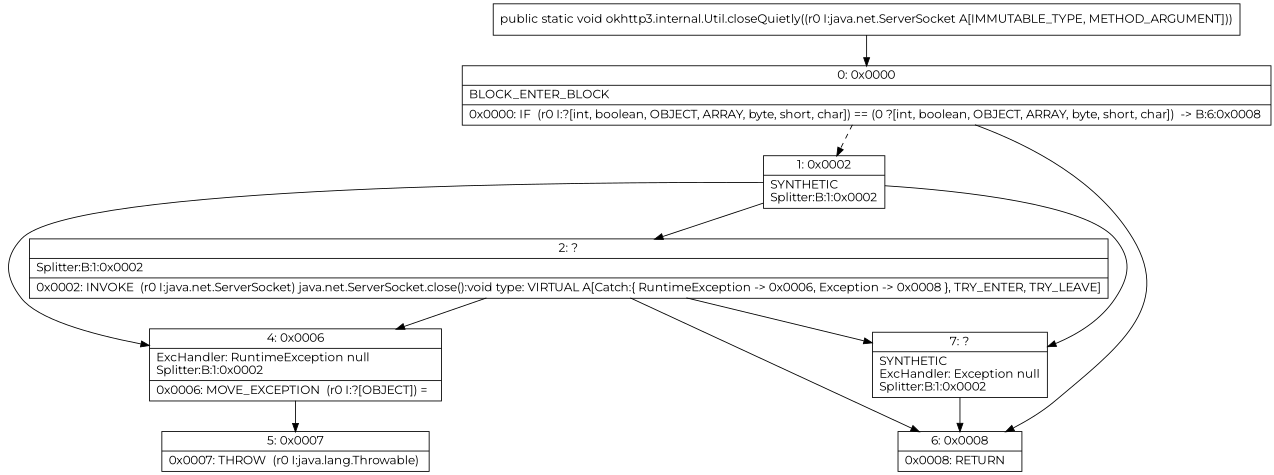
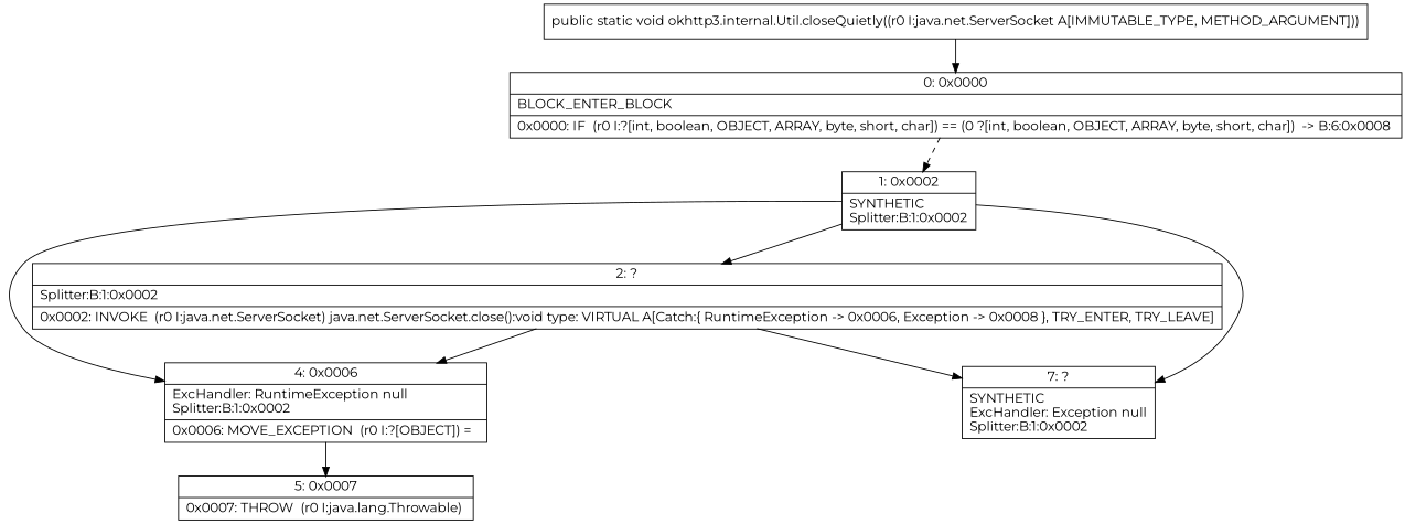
  digraph {
    fontname=Montserrat
    node [fontname=Montserrat shape=record]
    edge [fontname=Montserrat]
    n1 [label="{0\:\ 0x0000|BLOCK_ENTER_BLOCK\l|0x0000: IF  (r0 I:?[int, boolean, OBJECT, ARRAY, byte, short, char]) == (0 ?[int, boolean, OBJECT, ARRAY, byte, short, char])  \-\> B:6:0x0008 \l}"]
    n2 [label="{1\:\ 0x0002|SYNTHETIC\lSplitter:B:1:0x0002\l}"]
-   n3 [label="{6\:\ 0x0008|0x0008: RETURN   \l}"]
    n4 [label="{2\:\ ?|Splitter:B:1:0x0002\l|0x0002: INVOKE  (r0 I:java.net.ServerSocket) java.net.ServerSocket.close():void type: VIRTUAL A[Catch:\{ RuntimeException \-\> 0x0006, Exception \-\> 0x0008 \}, TRY_ENTER, TRY_LEAVE]\l}"]
    n5 [label="{4\:\ 0x0006|ExcHandler: RuntimeException null\lSplitter:B:1:0x0002\l|0x0006: MOVE_EXCEPTION  (r0 I:?[OBJECT]) =  \l}"]
    n6 [label="{7\:\ ?|SYNTHETIC\lExcHandler: Exception null\lSplitter:B:1:0x0002\l}"]
    n7 [label="{5\:\ 0x0007|0x0007: THROW  (r0 I:java.lang.Throwable) \l}"]
    n8 [label="{public static void okhttp3.internal.Util.closeQuietly((r0 I:java.net.ServerSocket A[IMMUTABLE_TYPE, METHOD_ARGUMENT])) }"]
    n1 -> n2 [style=dashed]
-   n1 -> n3
    n2 -> n4
    n2 -> n5
    n2 -> n6
-   n4 -> n3
    n4 -> n5
    n4 -> n6
    n5 -> n7
-   n6 -> n3
    n8 -> n1
  }
